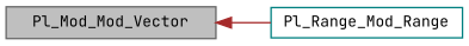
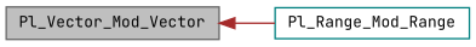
  digraph {
    rankdir=LR
    fontname="JetBrains Mono"
    node [fontname="JetBrains Mono" fontsize=10 shape=record style=filled]
-   n1 [color=gray40 fillcolor=grey75 fontcolor=black height=0.2 label=Pl_Mod_Mod_Vector width=0.4]
+   n1 [color=gray40 fillcolor=grey75 fontcolor=black height=0.2 label=Pl_Vector_Mod_Vector width=0.4]
    n2 [color=teal fillcolor=white height=0.2 label=Pl_Range_Mod_Range width=0.4]
    n1 -> n2 [color=brown dir=back fontname="JetBrains Mono" fontsize=10 labelfontname=Helvetica labelfontsize=10 style=solid]
  }
